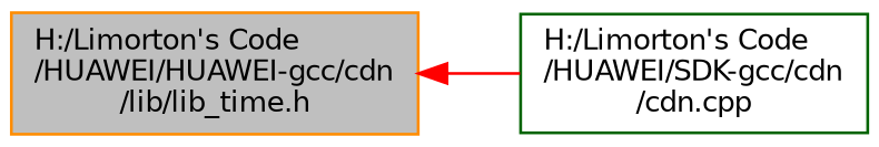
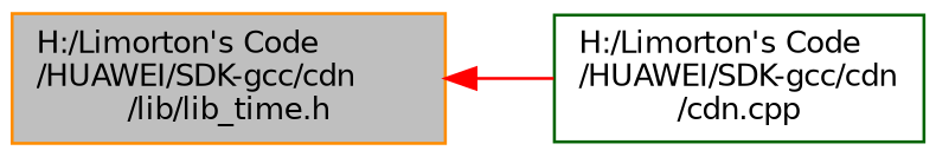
  digraph {
    rankdir=LR
    node [fontname=Helvetica fontsize=10 shape=record style=filled]
-   n1 [color=darkorange fillcolor=grey75 fontcolor=black height=0.2 label="H:/Limorton's Code\l/HUAWEI/HUAWEI-gcc/cdn\l/lib/lib_time.h" width=0.4]
+   n1 [color=darkorange fillcolor=grey75 fontcolor=black height=0.2 label="H:/Limorton's Code\l/HUAWEI/SDK-gcc/cdn\l/lib/lib_time.h" width=0.4]
    n2 [color=darkgreen fillcolor=white height=0.2 label="H:/Limorton's Code\l/HUAWEI/SDK-gcc/cdn\l/cdn.cpp" width=0.4]
    n1 -> n2 [color=red dir=back fontname=Helvetica fontsize=10 labelfontname=Helvetica labelfontsize=10 style=solid]
  }
